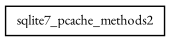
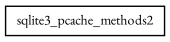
  digraph {
    rankdir=LR
    fontname="EB Garamond"
-   n1 [color=black fillcolor=white fontname="EB Garamond" fontsize=10 height=0.2 label=sqlite7_pcache_methods2 shape=record style=filled width=0.4]
+   n1 [color=black fillcolor=white fontname="EB Garamond" fontsize=10 height=0.2 label=sqlite3_pcache_methods2 shape=record style=filled width=0.4]
  }
